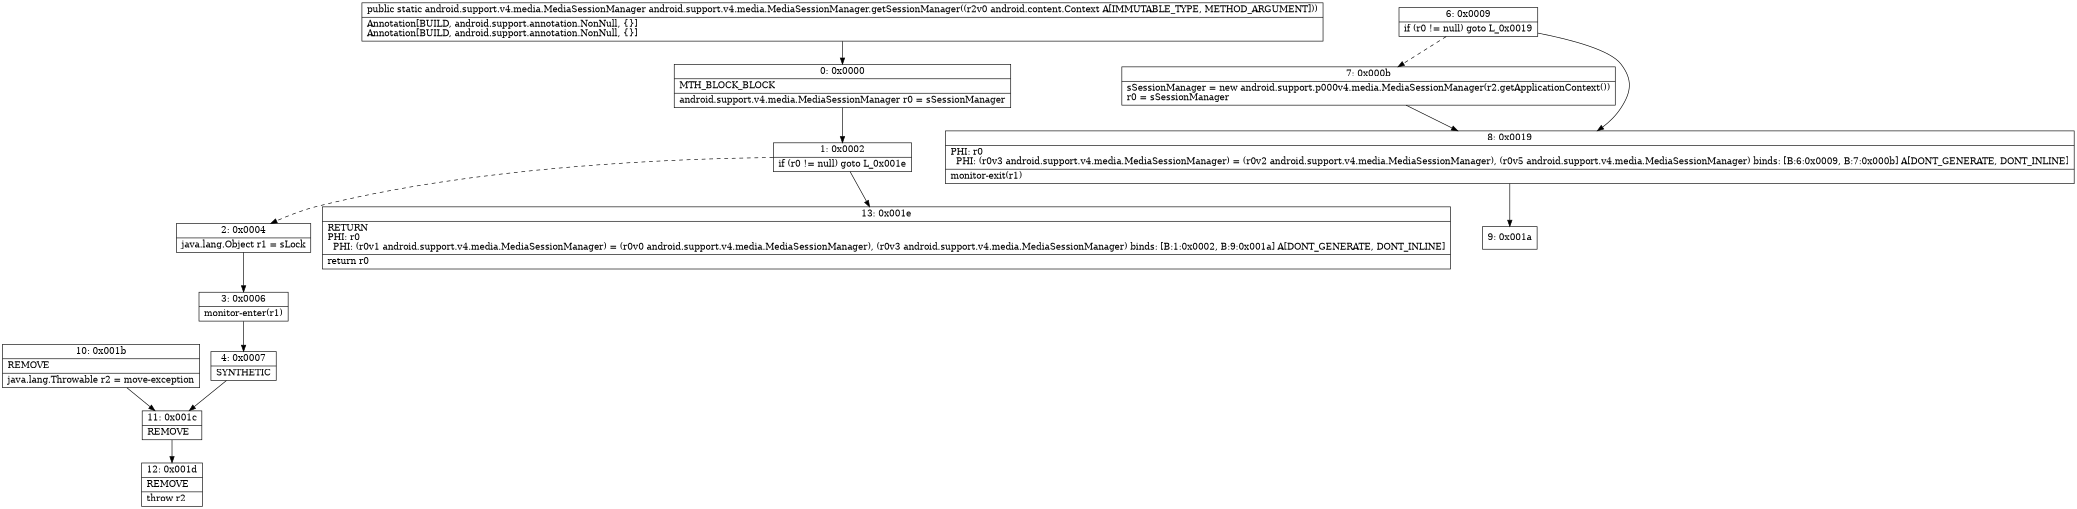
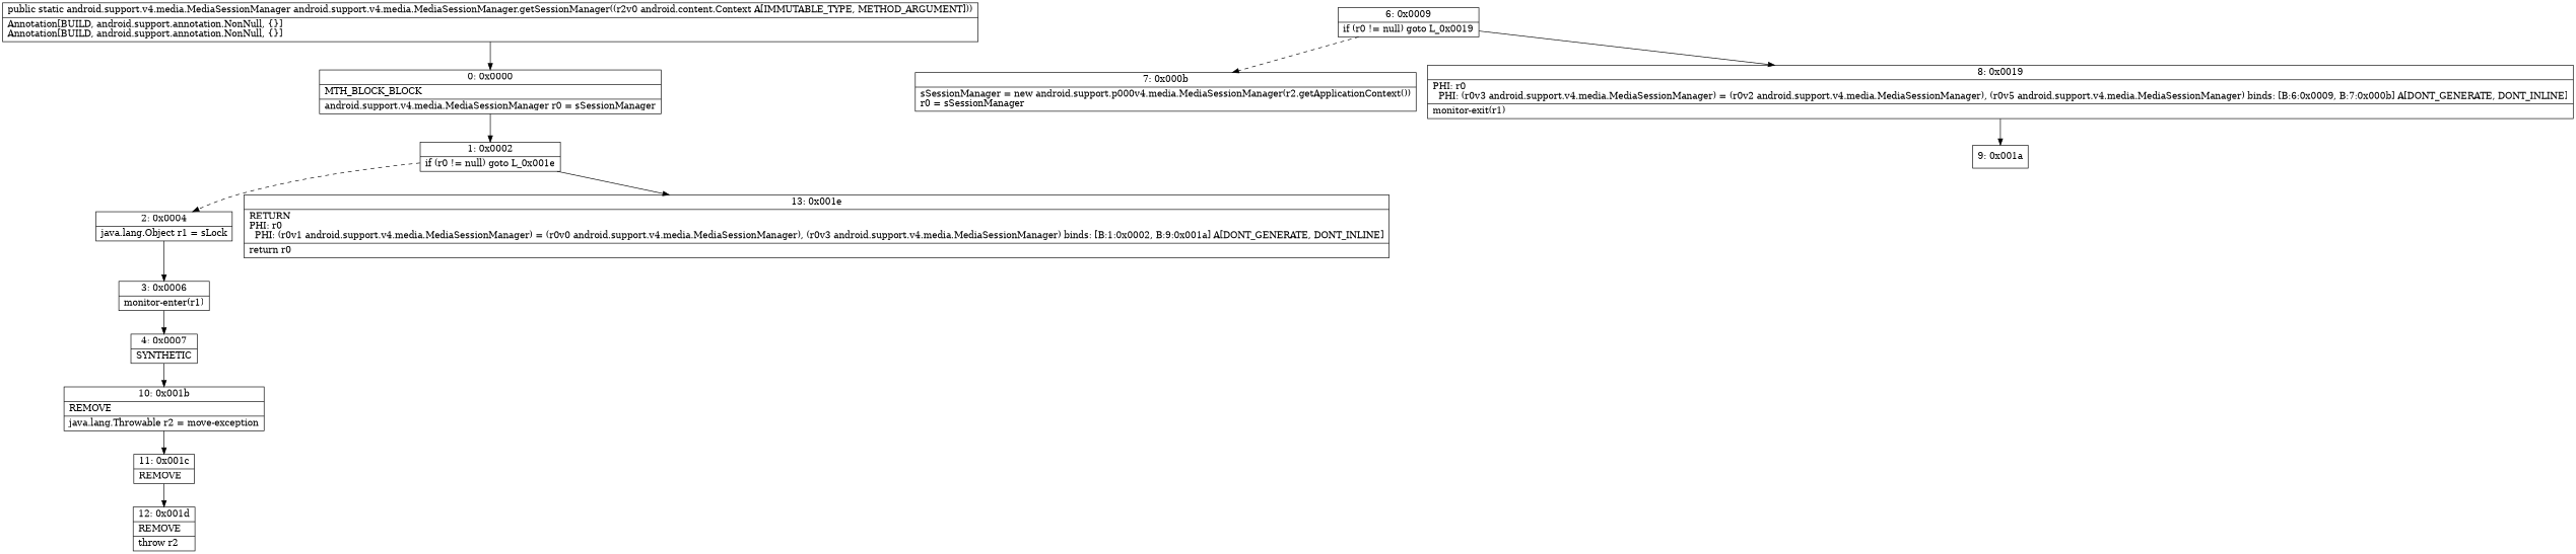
  digraph {
    node [shape=record]
    n1 [label="{0\:\ 0x0000|MTH_BLOCK_BLOCK\l|android.support.v4.media.MediaSessionManager r0 = sSessionManager\l}"]
    n2 [label="{1\:\ 0x0002|if (r0 != null) goto L_0x001e\l}"]
    n3 [label="{2\:\ 0x0004|java.lang.Object r1 = sLock\l}"]
    n4 [label="{13\:\ 0x001e|RETURN\lPHI: r0 \l  PHI: (r0v1 android.support.v4.media.MediaSessionManager) = (r0v0 android.support.v4.media.MediaSessionManager), (r0v3 android.support.v4.media.MediaSessionManager) binds: [B:1:0x0002, B:9:0x001a] A[DONT_GENERATE, DONT_INLINE]\l|return r0\l}"]
    n5 [label="{3\:\ 0x0006|monitor\-enter(r1)\l}"]
    n6 [label="{4\:\ 0x0007|SYNTHETIC\l}"]
    n7 [label="{10\:\ 0x001b|REMOVE\l|java.lang.Throwable r2 = move\-exception\l}"]
    n8 [label="{11\:\ 0x001c|REMOVE\l}"]
    n9 [label="{6\:\ 0x0009|if (r0 != null) goto L_0x0019\l}"]
    n10 [label="{7\:\ 0x000b|sSessionManager = new android.support.p000v4.media.MediaSessionManager(r2.getApplicationContext())\lr0 = sSessionManager\l}"]
    n11 [label="{8\:\ 0x0019|PHI: r0 \l  PHI: (r0v3 android.support.v4.media.MediaSessionManager) = (r0v2 android.support.v4.media.MediaSessionManager), (r0v5 android.support.v4.media.MediaSessionManager) binds: [B:6:0x0009, B:7:0x000b] A[DONT_GENERATE, DONT_INLINE]\l|monitor\-exit(r1)\l}"]
    n12 [label="{9\:\ 0x001a}"]
    n13 [label="{12\:\ 0x001d|REMOVE\l|throw r2\l}"]
    n14 [label="{public static android.support.v4.media.MediaSessionManager android.support.v4.media.MediaSessionManager.getSessionManager((r2v0 android.content.Context A[IMMUTABLE_TYPE, METHOD_ARGUMENT]))  | Annotation[BUILD, android.support.annotation.NonNull, \{\}]\lAnnotation[BUILD, android.support.annotation.NonNull, \{\}]\l}"]
    n1 -> n2
    n2 -> n3 [style=dashed]
    n2 -> n4
    n3 -> n5
    n5 -> n6
-   n6 -> n8
+   n6 -> n7
    n7 -> n8
    n8 -> n13
    n9 -> n10 [style=dashed]
    n9 -> n11
-   n10 -> n11
    n11 -> n12
    n14 -> n1
  }
